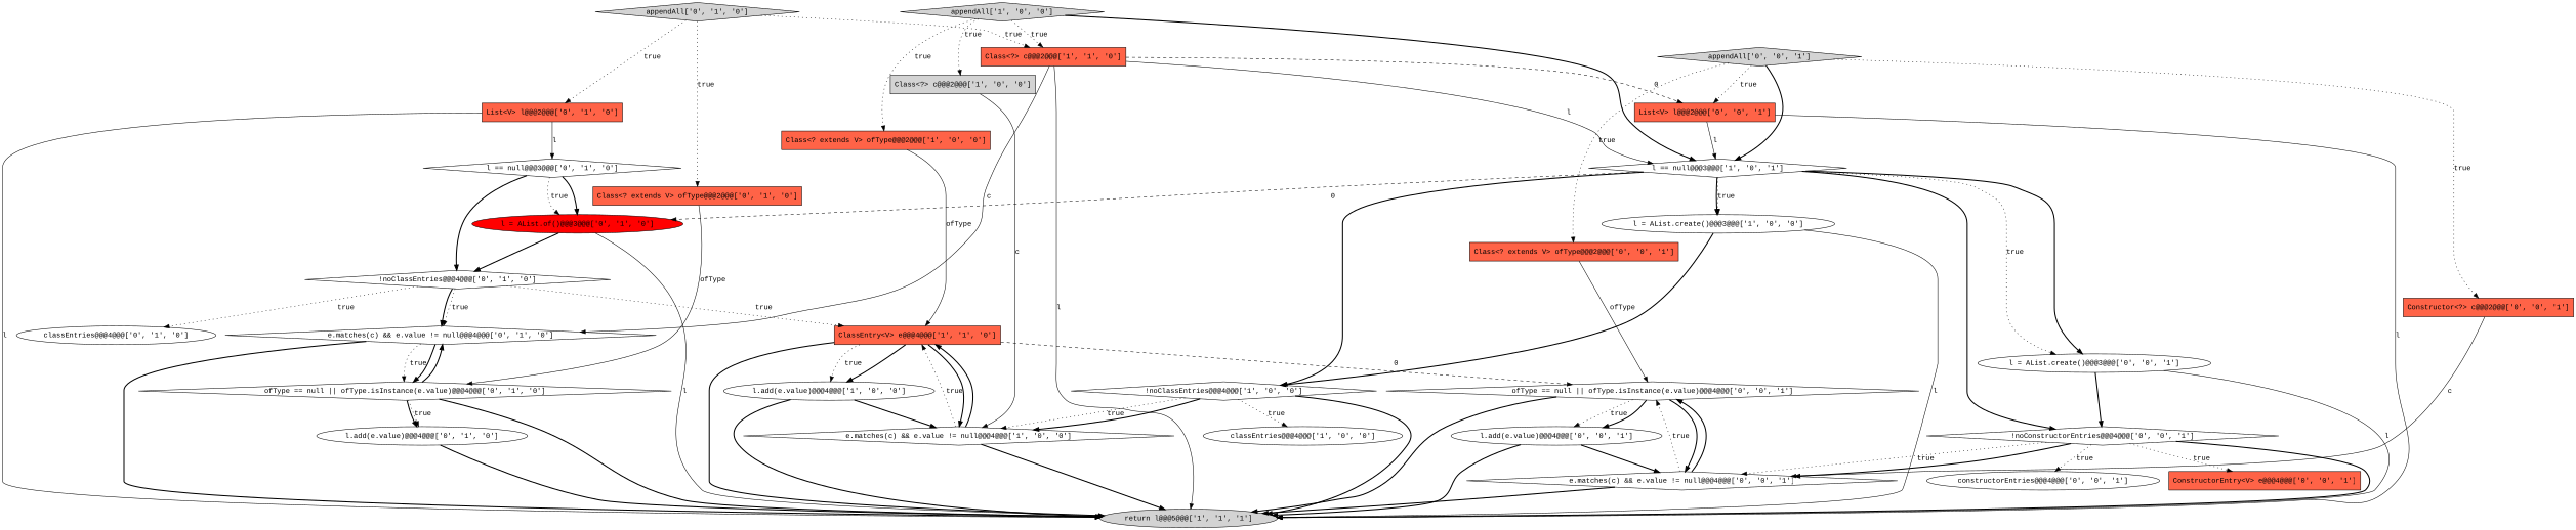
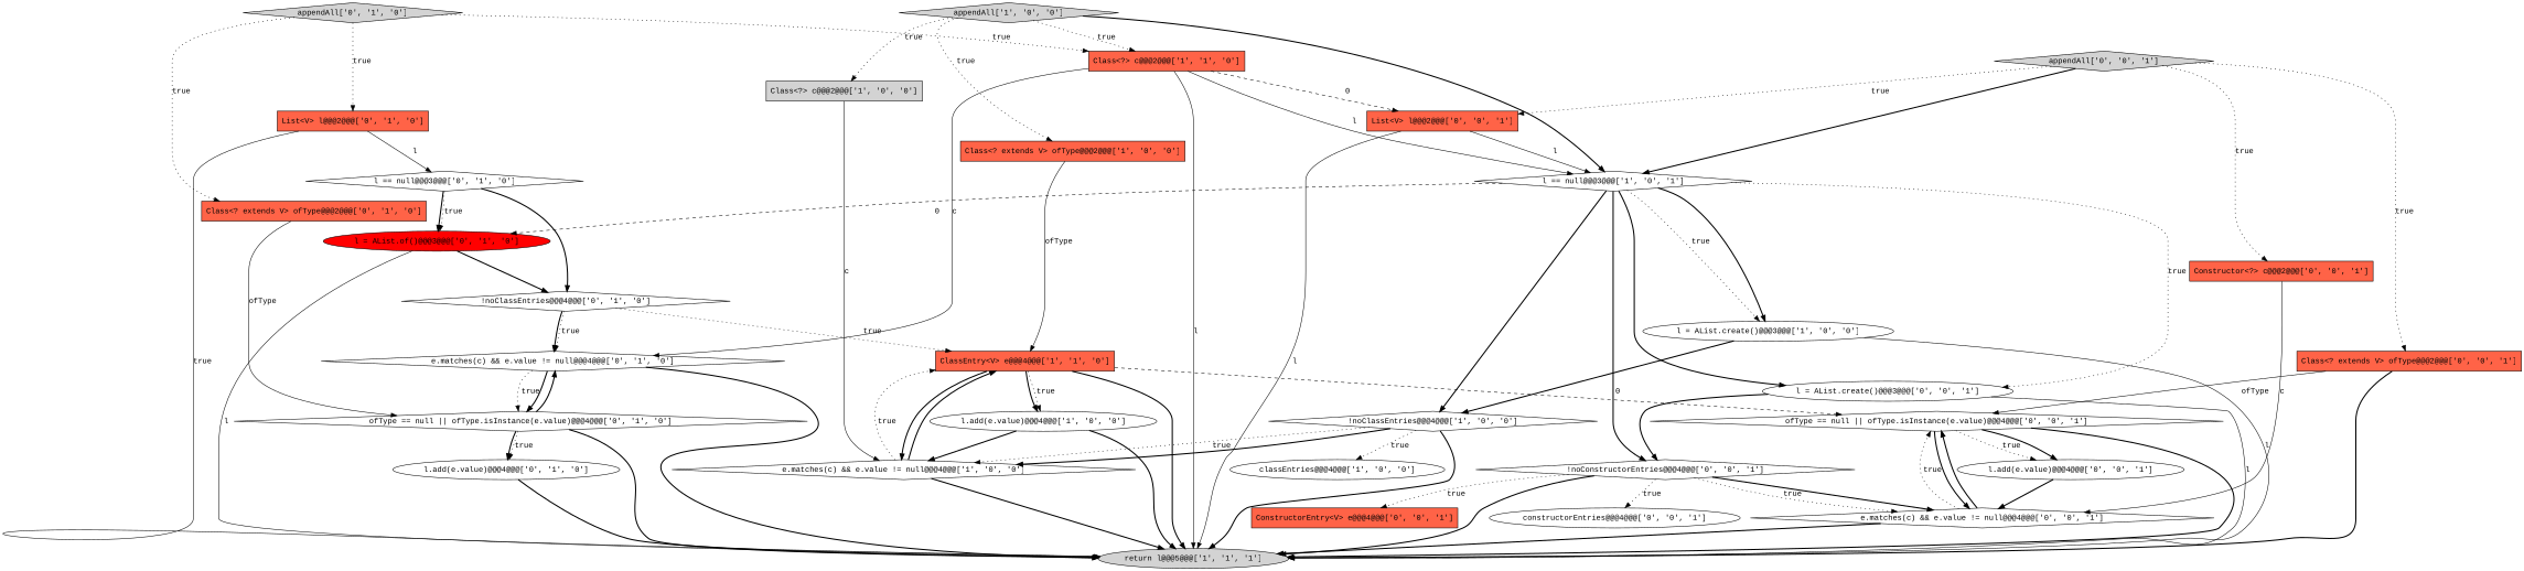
  digraph {
    fontname="Liberation Mono"
    node [fillcolor=white fontname="Liberation Mono" shape=diamond style=filled]
    edge [fontname="Liberation Mono" style=bold]
    n1 [fillcolor=lightgray label="appendAll['0', '1', '0']"]
    n2 [fillcolor=tomato label="List<V> l@@@2@@@['0', '1', '0']" shape=box]
    n3 [fillcolor=tomato label="Class<? extends V> ofType@@@2@@@['0', '1', '0']" shape=box]
    n4 [fillcolor=tomato label="Class<?> c@@@2@@@['1', '1', '0']" shape=box]
    n5 [label="l == null@@@3@@@['0', '1', '0']"]
    n6 [fillcolor=lightgray label="return l@@@5@@@['1', '1', '1']" shape=ellipse]
    n7 [label="ofType == null || ofType.isInstance(e.value)@@@4@@@['0', '1', '0']"]
    n8 [fillcolor=tomato label="List<V> l@@@2@@@['0', '0', '1']" shape=box]
    n9 [label="l == null@@@3@@@['1', '0', '1']"]
    n10 [label="e.matches(c) && e.value != null@@@4@@@['0', '1', '0']"]
    n11 [label="!noClassEntries@@@4@@@['0', '1', '0']"]
    n12 [fillcolor=red label="l = AList.of()@@@3@@@['0', '1', '0']" shape=ellipse]
    n13 [label="constructorEntries@@@4@@@['0', '0', '1']" shape=ellipse]
    n14 [fillcolor=lightgray label="Class<?> c@@@2@@@['1', '0', '0']" shape=box]
    n15 [label="e.matches(c) && e.value != null@@@4@@@['1', '0', '0']"]
    n16 [fillcolor=tomato label="ClassEntry<V> e@@@4@@@['1', '1', '0']" shape=box]
    n17 [fillcolor=lightgray label="appendAll['0', '0', '1']"]
    n18 [fillcolor=tomato label="Class<? extends V> ofType@@@2@@@['0', '0', '1']" shape=box]
    n19 [fillcolor=tomato label="Constructor<?> c@@@2@@@['0', '0', '1']" shape=box]
    n20 [label="ofType == null || ofType.isInstance(e.value)@@@4@@@['0', '0', '1']"]
    n21 [label="e.matches(c) && e.value != null@@@4@@@['0', '0', '1']"]
    n22 [label="l = AList.create()@@@3@@@['0', '0', '1']" shape=ellipse]
    n23 [label="!noConstructorEntries@@@4@@@['0', '0', '1']"]
    n24 [label="l = AList.create()@@@3@@@['1', '0', '0']" shape=ellipse]
    n25 [label="!noClassEntries@@@4@@@['1', '0', '0']"]
-   n26 [label="classEntries@@@4@@@['0', '1', '0']" shape=ellipse]
    n27 [label="l.add(e.value)@@@4@@@['1', '0', '0']" shape=ellipse]
    n28 [label="l.add(e.value)@@@4@@@['0', '0', '1']" shape=ellipse]
    n29 [fillcolor=tomato label="Class<? extends V> ofType@@@2@@@['1', '0', '0']" shape=box]
    n30 [label="l.add(e.value)@@@4@@@['0', '1', '0']" shape=ellipse]
    n31 [fillcolor=tomato label="ConstructorEntry<V> e@@@4@@@['0', '0', '1']" shape=box]
    n32 [label="classEntries@@@4@@@['1', '0', '0']" shape=ellipse]
    n33 [fillcolor=lightgray label="appendAll['1', '0', '0']"]
    n1 -> n2 [label=true style=dotted]
    n1 -> n3 [label=true style=dotted]
    n1 -> n4 [label=true style=dotted]
    n2 -> n5 [label=l style=solid]
-   n2 -> n6 [label=l style=solid]
+   n2 -> n6 [label=true style=solid]
    n3 -> n7 [label=ofType style=solid]
    n4 -> n6 [label=l style=solid]
    n4 -> n8 [label=0 style=dashed]
    n4 -> n9 [label=l style=solid]
    n4 -> n10 [label=c style=solid]
    n5 -> n11
    n5 -> n12
    n5 -> n12 [label=true style=dotted]
    n7 -> n6
    n7 -> n10
    n7 -> n30 [label=true style=dotted]
    n7 -> n30
    n8 -> n6 [label=l style=solid]
    n8 -> n9 [label=l style=solid]
    n9 -> n12 [label=0 style=dashed]
    n9 -> n22
    n9 -> n22 [label=true style=dotted]
    n9 -> n23
    n9 -> n24
    n9 -> n24 [label=true style=dotted]
    n9 -> n25
    n10 -> n6
    n10 -> n7 [label=true style=dotted]
    n10 -> n7
    n11 -> n10 [label=true style=dotted]
    n11 -> n10
    n11 -> n16 [label=true style=dotted]
-   n11 -> n26 [label=true style=dotted]
    n12 -> n6 [label=l style=solid]
    n12 -> n11
    n14 -> n15 [label=c style=solid]
    n15 -> n6
    n15 -> n16 [label=true style=dotted]
    n15 -> n16
    n16 -> n6
    n16 -> n15
    n16 -> n20 [label=0 style=dashed]
    n16 -> n27
    n16 -> n27 [label=true style=dotted]
    n17 -> n8 [label=true style=dotted]
    n17 -> n9
    n17 -> n18 [label=true style=dotted]
    n17 -> n19 [label=true style=dotted]
    n18 -> n20 [label=ofType style=solid]
    n19 -> n21 [label=c style=solid]
    n20 -> n6
    n20 -> n21
    n20 -> n28 [label=true style=dotted]
    n20 -> n28
    n21 -> n6
    n21 -> n20 [label=true style=dotted]
    n21 -> n20
    n22 -> n6 [label=l style=solid]
    n22 -> n23
    n23 -> n6
    n23 -> n13 [label=true style=dotted]
    n23 -> n21
    n23 -> n21 [label=true style=dotted]
    n23 -> n31 [label=true style=dotted]
    n24 -> n6 [label=l style=solid]
    n24 -> n25
    n25 -> n6
    n25 -> n15 [label=true style=dotted]
    n25 -> n15
    n25 -> n32 [label=true style=dotted]
    n27 -> n6
    n27 -> n15
-   n28 -> n6
+   n18 -> n6
    n28 -> n21
    n29 -> n16 [label=ofType style=solid]
    n30 -> n6
    n33 -> n4 [label=true style=dotted]
    n33 -> n9
    n33 -> n14 [label=true style=dotted]
    n33 -> n29 [label=true style=dotted]
  }
